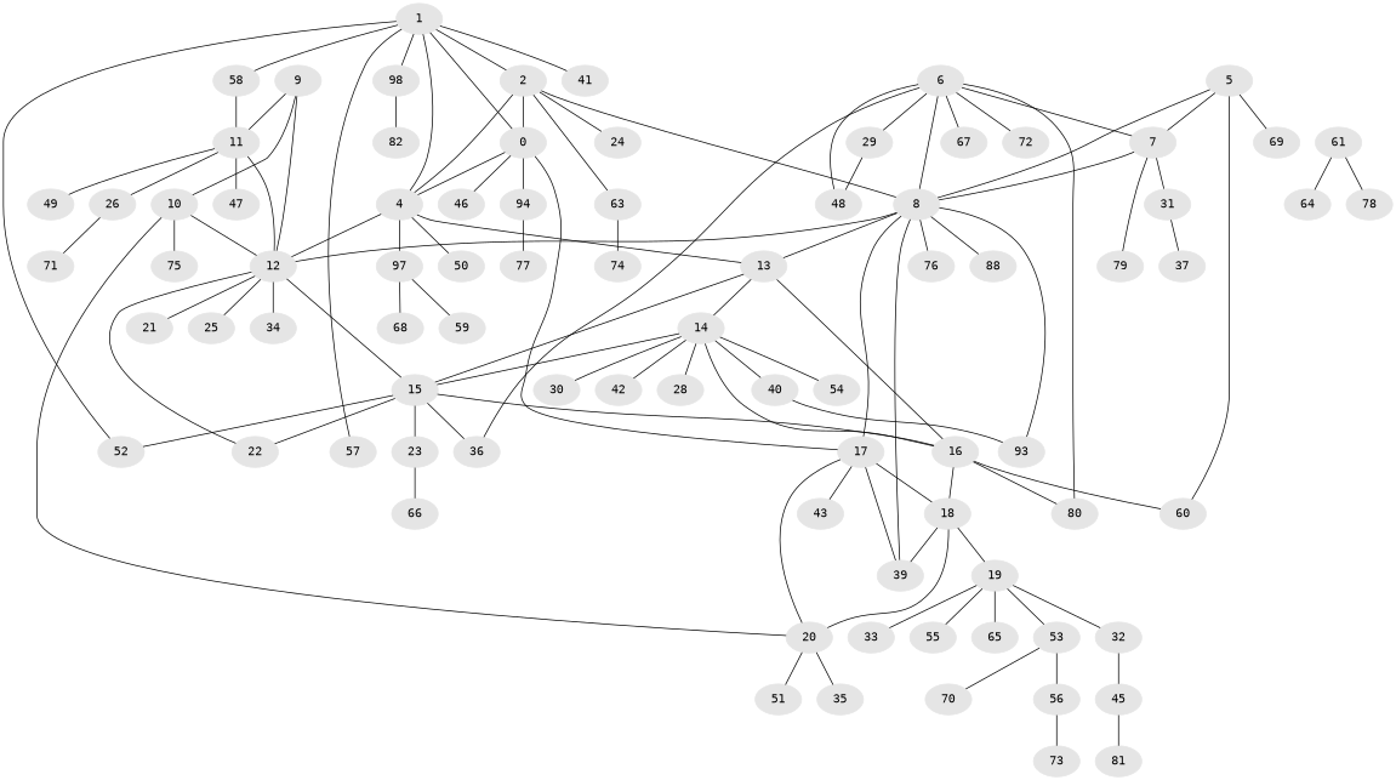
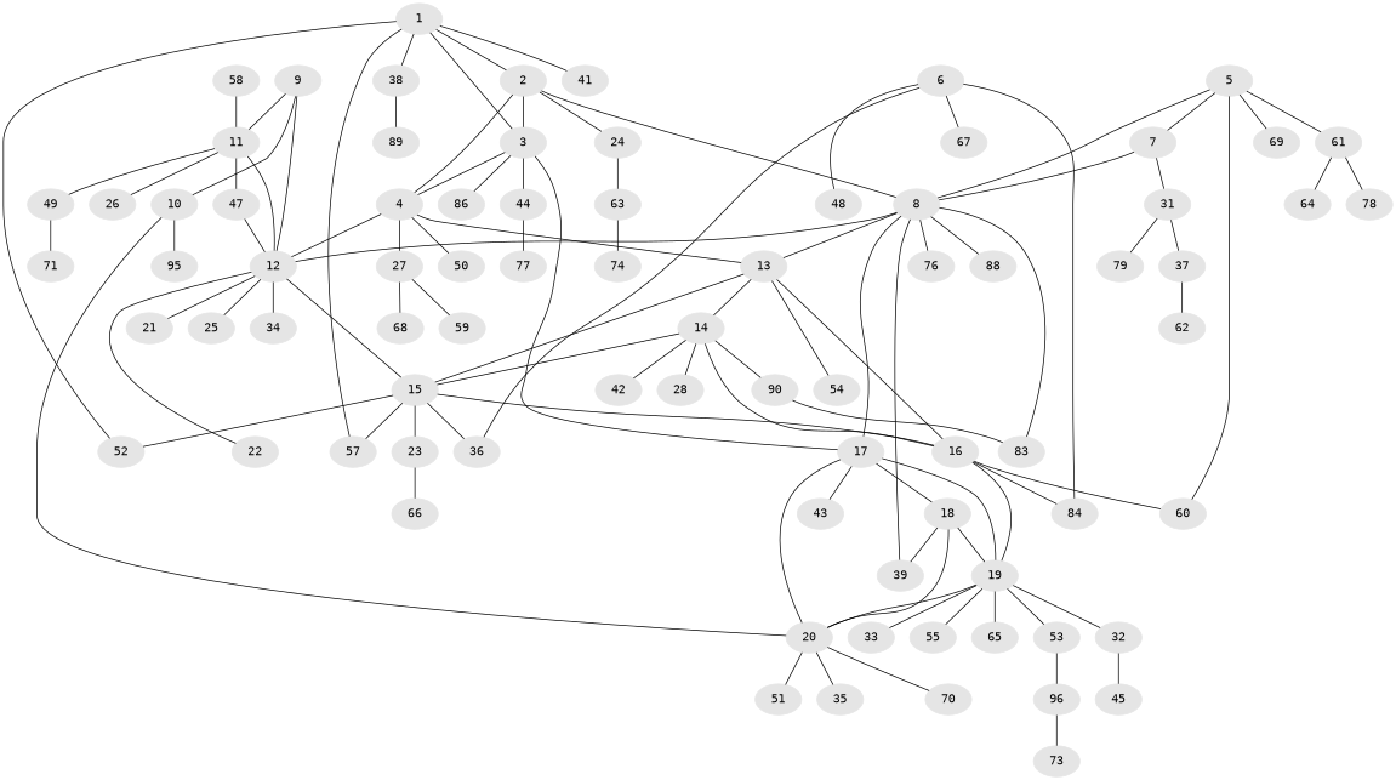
  graph {
    fontname="DejaVu Sans Mono"
    node [color=gray90 fontname="DejaVu Sans Mono" style=filled]
    edge [fontname="DejaVu Sans Mono"]
    1
    2
-   3 [label=0]
+   3
    4
-   38 [label=98]
+   38
    41
    52
    57
    58
    8
    24
    63
    17
-   44 [label=94]
-   46
+   44
+   46 [label=86]
    12
    13
-   27 [label=97]
+   27
    50
-   82
+   82 [label=89]
    11
    39
    76
    n24 [label=88]
-   83 [label=93]
+   83
    74
    20
    19
    18
    43
    77
    15
    21
    22
    25
    34
    14
    16
    59
    68
    5
    7
    60
    61
    69
    6
-   29
    36
    67
-   72
-   84 [label=80]
+   84
    31
    79
    64
    78
    48
    37
    9
    10
-   75
+   75 [label=95]
    26
    47
    49
    35
    51
    71
    23
    28
-   30
-   40
+   40 [label=90]
    42
    54
    66
    32
    33
    53
    55
    65
    45
-   56
+   56 [label=96]
    70
-   81
+   62
    73
    1 -- 2
    1 -- 3
-   1 -- 4
    1 -- 38
    1 -- 41
    1 -- 52
    1 -- 57
-   1 -- 58
    2 -- 3
    2 -- 4
    2 -- 8
    2 -- 24
-   2 -- 63
+   24 -- 63
    3 -- 4
    3 -- 17
    3 -- 44
    3 -- 46
    4 -- 12
    4 -- 13
    4 -- 27
    4 -- 50
    38 -- 82
    58 -- 11
    8 -- 17
    8 -- 12
    8 -- 13
    8 -- 39
    8 -- 76
    8 -- n24
    8 -- 83
    63 -- 74
    17 -- 20
-   17 -- 39
+   17 -- 19
    17 -- 18
    17 -- 43
    44 -- 77
    12 -- 15
    12 -- 21
    12 -- 22
    12 -- 25
    12 -- 34
    13 -- 15
    13 -- 14
    13 -- 16
    27 -- 59
    27 -- 68
    11 -- 12
    11 -- 26
    11 -- 47
    11 -- 49
    20 -- 35
    20 -- 51
+   19 -- 20
    19 -- 32
    19 -- 33
    19 -- 53
    19 -- 55
    19 -- 65
    18 -- 39
    18 -- 20
    18 -- 19
    15 -- 52
-   15 -- 22
+   15 -- 57
    15 -- 16
    15 -- 36
    15 -- 23
    14 -- 15
    14 -- 16
    14 -- 28
-   14 -- 30
    14 -- 40
    14 -- 42
-   14 -- 54
-   16 -- 18
+   13 -- 54
+   16 -- 19
    16 -- 60
    16 -- 84
    5 -- 8
    5 -- 7
    5 -- 60
+   5 -- 61
    5 -- 69
    7 -- 8
    7 -- 31
-   7 -- 79
+   31 -- 79
    61 -- 64
    61 -- 78
-   6 -- 8
-   6 -- 7
-   6 -- 29
    6 -- 36
    6 -- 67
-   6 -- 72
    6 -- 84
-   29 -- 48
    31 -- 37
    48 -- 6
+   37 -- 62
    9 -- 12
    9 -- 11
    9 -- 10
-   10 -- 12
+   47 -- 12
    10 -- 20
    10 -- 75
-   26 -- 71
+   49 -- 71
    23 -- 66
    40 -- 83
    32 -- 45
    53 -- 56
-   53 -- 70
-   45 -- 81
+   20 -- 70
    56 -- 73
  }
